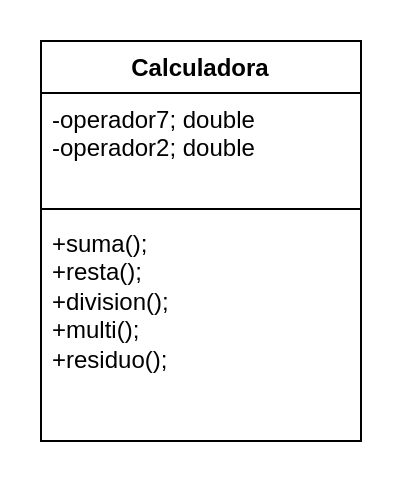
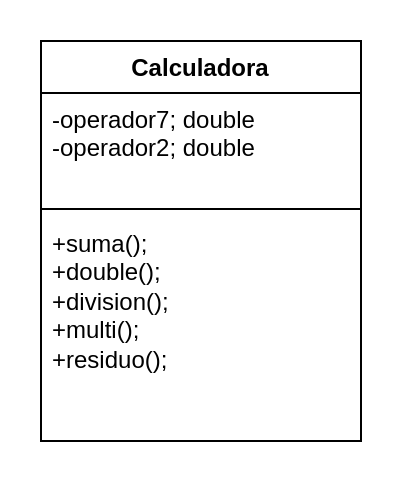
  <mxCell id="0" />
  <mxCell id="1" parent="0" />
  <mxCell id="2" value="Calculadora" style="swimlane;fontStyle=1;align=center;verticalAlign=top;childLayout=stackLayout;horizontal=1;startSize=26;horizontalStack=0;resizeParent=1;resizeParentMax=0;resizeLast=0;collapsible=1;marginBottom=0;whiteSpace=wrap;html=1;" vertex="1" parent="1"><mxGeometry x="20" y="20" width="160" height="200" as="geometry" /></mxCell>
  <mxCell id="3" value="-operador7; double&lt;div&gt;-operador2; double&lt;/div&gt;" style="text;strokeColor=none;fillColor=none;align=left;verticalAlign=top;spacingLeft=4;spacingRight=4;overflow=hidden;rotatable=0;points=[[0,0.5],[1,0.5]];portConstraint=eastwest;whiteSpace=wrap;html=1;" vertex="1" parent="2"><mxGeometry y="26" width="160" height="54" as="geometry" /></mxCell>
  <mxCell id="4" value="" style="line;strokeWidth=1;fillColor=none;align=left;verticalAlign=middle;spacingTop=-1;spacingLeft=3;spacingRight=3;rotatable=0;labelPosition=right;points=[];portConstraint=eastwest;strokeColor=inherit;" vertex="1" parent="2"><mxGeometry y="80" width="160" height="8" as="geometry" /></mxCell>
- <mxCell id="5" value="+suma();&lt;div&gt;+resta();&lt;/div&gt;&lt;div&gt;+division();&lt;/div&gt;&lt;div&gt;+multi();&lt;/div&gt;&lt;div&gt;+residuo();&lt;/div&gt;" style="text;strokeColor=none;fillColor=none;align=left;verticalAlign=top;spacingLeft=4;spacingRight=4;overflow=hidden;rotatable=0;points=[[0,0.5],[1,0.5]];portConstraint=eastwest;whiteSpace=wrap;html=1;" vertex="1" parent="2"><mxGeometry y="88" width="160" height="112" as="geometry" /></mxCell>
+ <mxCell id="5" value="+suma();&lt;div&gt;+double();&lt;/div&gt;&lt;div&gt;+division();&lt;/div&gt;&lt;div&gt;+multi();&lt;/div&gt;&lt;div&gt;+residuo();&lt;/div&gt;" style="text;strokeColor=none;fillColor=none;align=left;verticalAlign=top;spacingLeft=4;spacingRight=4;overflow=hidden;rotatable=0;points=[[0,0.5],[1,0.5]];portConstraint=eastwest;whiteSpace=wrap;html=1;" vertex="1" parent="2"><mxGeometry y="88" width="160" height="112" as="geometry" /></mxCell>
